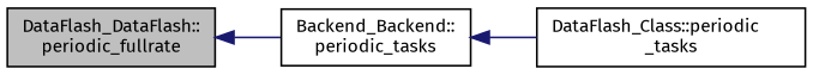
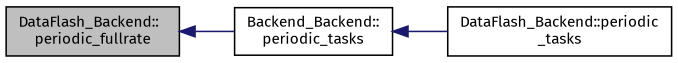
  digraph {
    fontname="Fira Sans"
    rankdir=LR
    node [color=black fillcolor=white fontname="Fira Sans" fontsize=10 shape=record style=filled]
    edge [color=midnightblue dir=back fontname="Fira Sans" fontsize=10 labelfontname=Helvetica labelfontsize=10 style=solid]
-   n1 [fillcolor=grey75 fontcolor=black height=0.2 label="DataFlash_DataFlash::\lperiodic_fullrate" width=0.4]
+   n1 [fillcolor=grey75 fontcolor=black height=0.2 label="DataFlash_Backend::\lperiodic_fullrate" width=0.4]
    n2 [height=0.2 label="Backend_Backend::\lperiodic_tasks" width=0.4]
-   n3 [height=0.2 label="DataFlash_Class::periodic\l_tasks" width=0.4]
+   n3 [height=0.2 label="DataFlash_Backend::periodic\l_tasks" width=0.4]
    n1 -> n2
    n2 -> n3
  }
